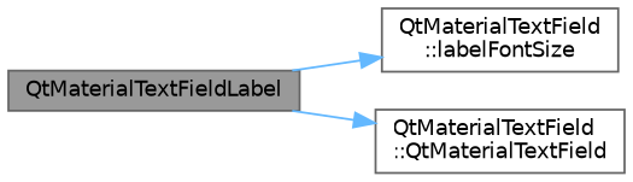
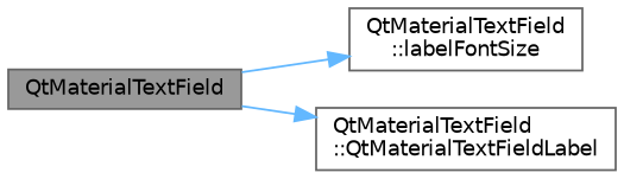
  digraph {
    rankdir=LR
    node [color=grey40 fillcolor=white fontname=Helvetica fontsize=10 shape=box style=filled]
    edge [color=steelblue1 fontname=Helvetica fontsize=10 labelfontname=Helvetica labelfontsize=10 style=solid]
-   n1 [color=gray40 fillcolor=grey60 fontcolor=black height=0.2 label=QtMaterialTextFieldLabel width=0.4]
+   n1 [color=gray40 fillcolor=grey60 fontcolor=black height=0.2 label=QtMaterialTextField width=0.4]
    n2 [height=0.2 label="QtMaterialTextField\l::labelFontSize" width=0.4]
-   n3 [height=0.2 label="QtMaterialTextField\l::QtMaterialTextField" width=0.4]
+   n3 [height=0.2 label="QtMaterialTextField\l::QtMaterialTextFieldLabel" width=0.4]
    n1 -> n2
    n1 -> n3
  }
